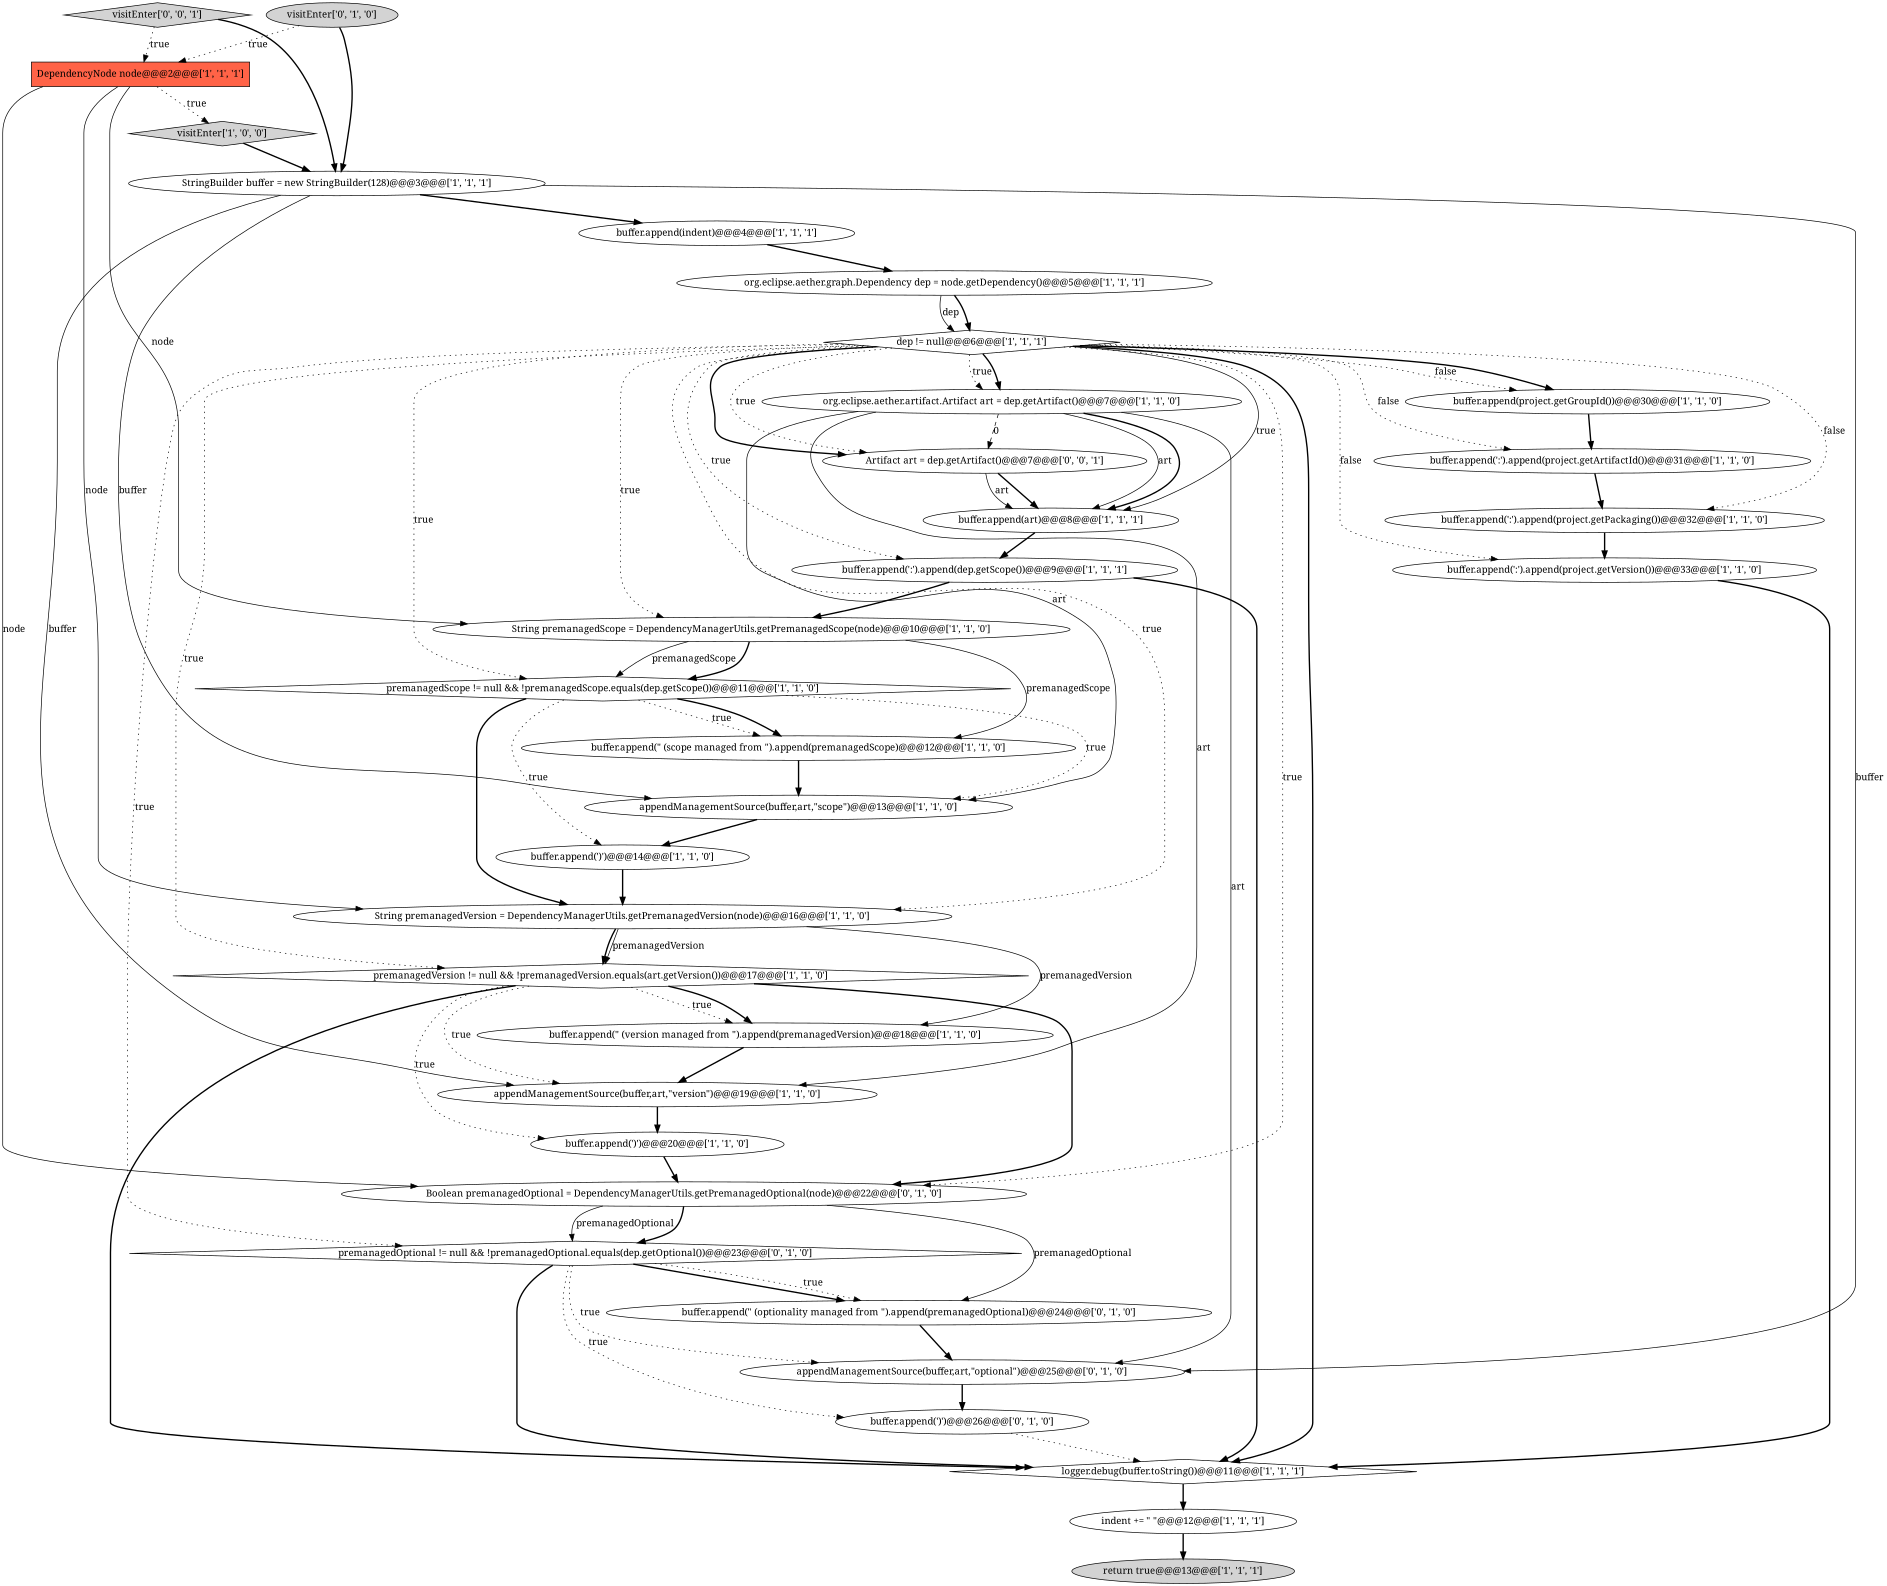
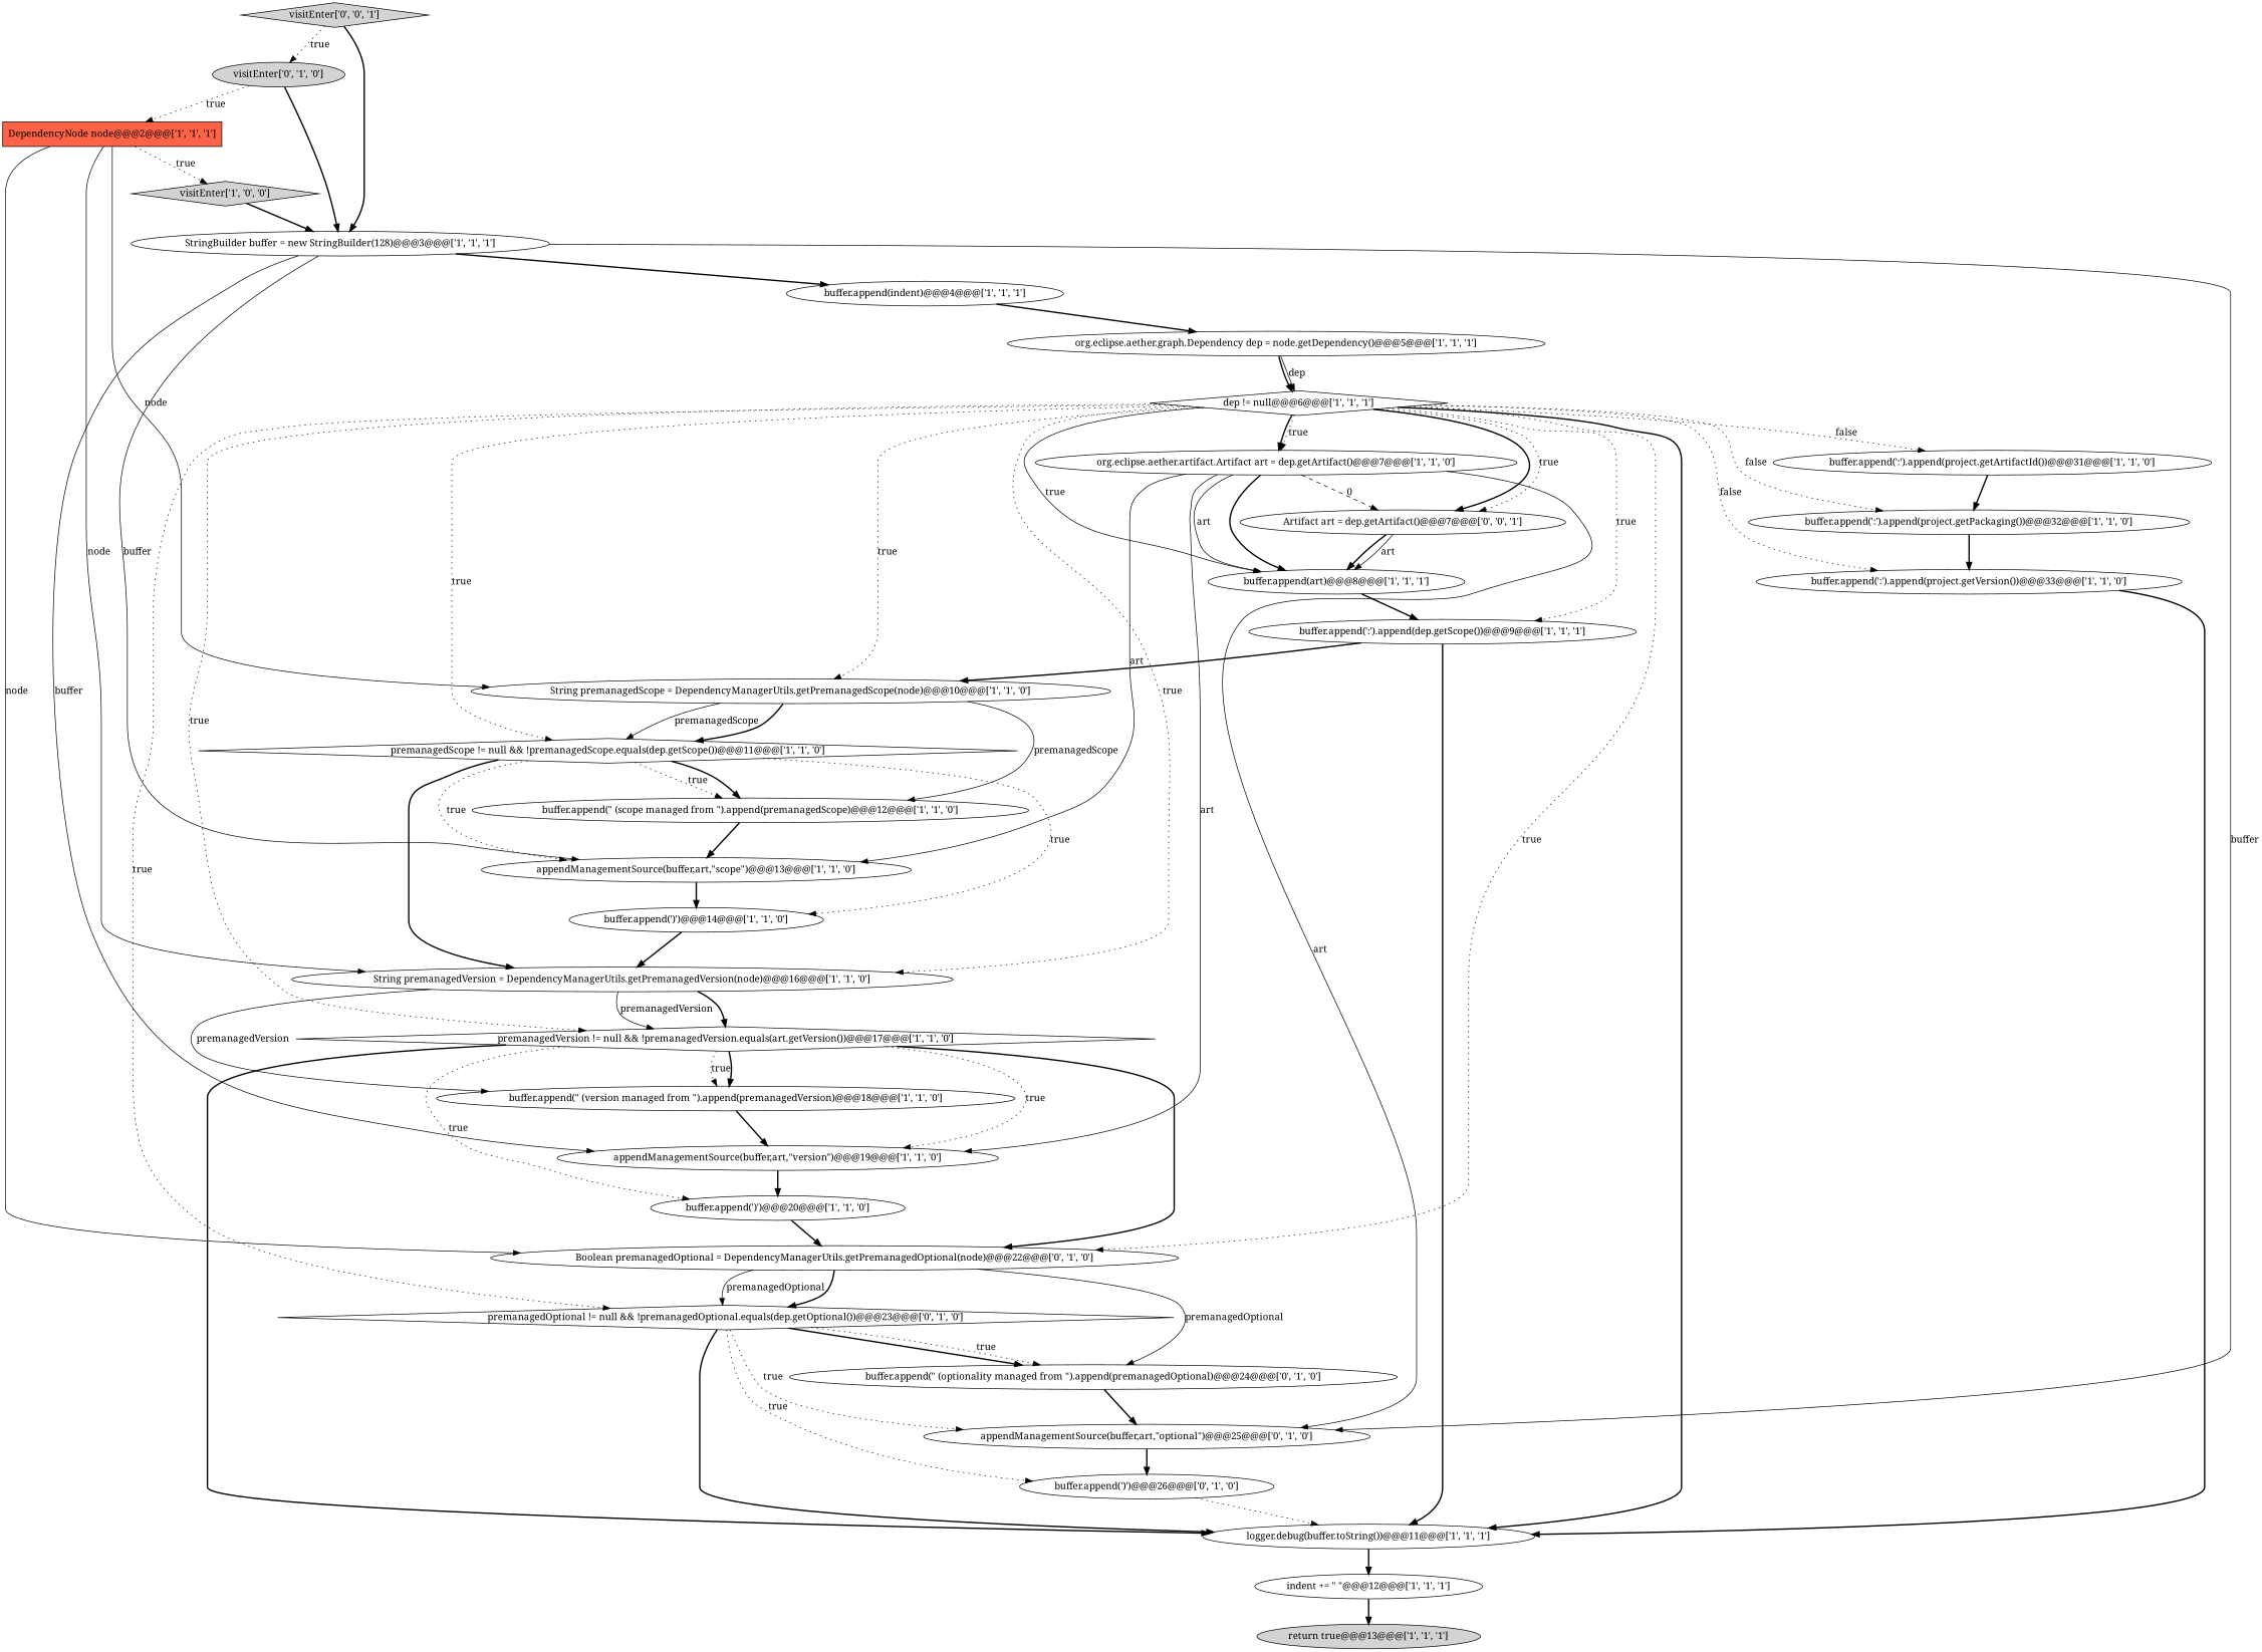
  digraph {
    fontname="Noto Serif"
    node [fillcolor=white fontname="Noto Serif" shape=ellipse style=filled]
    edge [fontname="Noto Serif" style=bold]
    n1 [fillcolor=lightgray label="visitEnter['0', '0', '1']" shape=diamond]
    n2 [label="StringBuilder buffer = new StringBuilder(128)@@@3@@@['1', '1', '1']"]
    n3 [fillcolor=tomato label="DependencyNode node@@@2@@@['1', '1', '1']" shape=box]
    n4 [label="appendManagementSource(buffer,art,\"optional\")@@@25@@@['0', '1', '0']"]
    n5 [label="appendManagementSource(buffer,art,\"scope\")@@@13@@@['1', '1', '0']"]
    n6 [label="buffer.append(indent)@@@4@@@['1', '1', '1']"]
    n7 [label="appendManagementSource(buffer,art,\"version\")@@@19@@@['1', '1', '0']"]
    n8 [label="String premanagedScope = DependencyManagerUtils.getPremanagedScope(node)@@@10@@@['1', '1', '0']"]
    n9 [label="Boolean premanagedOptional = DependencyManagerUtils.getPremanagedOptional(node)@@@22@@@['0', '1', '0']"]
    n10 [label="String premanagedVersion = DependencyManagerUtils.getPremanagedVersion(node)@@@16@@@['1', '1', '0']"]
    n11 [fillcolor=lightgray label="visitEnter['1', '0', '0']" shape=diamond]
    n12 [label="premanagedOptional != null && !premanagedOptional.equals(dep.getOptional())@@@23@@@['0', '1', '0']" shape=diamond]
-   n13 [label="logger.debug(buffer.toString())@@@11@@@['1', '1', '1']" shape=diamond]
+   n13 [label="logger.debug(buffer.toString())@@@11@@@['1', '1', '1']"]
    n14 [label="buffer.append(\" (optionality managed from \").append(premanagedOptional)@@@24@@@['0', '1', '0']"]
    n15 [label="buffer.append(')')@@@26@@@['0', '1', '0']"]
    n16 [label="indent += \" \"@@@12@@@['1', '1', '1']"]
    n17 [label="buffer.append(art)@@@8@@@['1', '1', '1']"]
    n18 [label="buffer.append(':').append(dep.getScope())@@@9@@@['1', '1', '1']"]
    n19 [label="dep != null@@@6@@@['1', '1', '1']" shape=diamond]
    n20 [label="premanagedScope != null && !premanagedScope.equals(dep.getScope())@@@11@@@['1', '1', '0']" shape=diamond]
    n21 [label="Artifact art = dep.getArtifact()@@@7@@@['0', '0', '1']"]
-   n22 [label="buffer.append(project.getGroupId())@@@30@@@['1', '1', '0']"]
    n23 [label="org.eclipse.aether.artifact.Artifact art = dep.getArtifact()@@@7@@@['1', '1', '0']"]
    n24 [label="buffer.append(':').append(project.getVersion())@@@33@@@['1', '1', '0']"]
    n25 [label="premanagedVersion != null && !premanagedVersion.equals(art.getVersion())@@@17@@@['1', '1', '0']" shape=diamond]
    n26 [label="buffer.append(':').append(project.getPackaging())@@@32@@@['1', '1', '0']"]
    n27 [label="buffer.append(':').append(project.getArtifactId())@@@31@@@['1', '1', '0']"]
    n28 [label="buffer.append(')')@@@14@@@['1', '1', '0']"]
    n29 [label="buffer.append(\" (scope managed from \").append(premanagedScope)@@@12@@@['1', '1', '0']"]
    n30 [label="buffer.append(')')@@@20@@@['1', '1', '0']"]
    n31 [label="buffer.append(\" (version managed from \").append(premanagedVersion)@@@18@@@['1', '1', '0']"]
    n32 [fillcolor=lightgray label="return true@@@13@@@['1', '1', '1']"]
    n33 [label="org.eclipse.aether.graph.Dependency dep = node.getDependency()@@@5@@@['1', '1', '1']"]
    n34 [fillcolor=lightgray label="visitEnter['0', '1', '0']"]
    n1 -> n2
-   n1 -> n3 [label=true style=dotted]
+   n1 -> n34 [label=true style=dotted]
    n2 -> n4 [label=buffer style=solid]
    n2 -> n5 [label=buffer style=solid]
    n2 -> n6
    n2 -> n7 [label=buffer style=solid]
    n3 -> n8 [label="node" style=solid]
    n3 -> n9 [label="node" style=solid]
    n3 -> n10 [label="node" style=solid]
    n3 -> n11 [label=true style=dotted]
    n4 -> n15
    n5 -> n28
    n6 -> n33
    n7 -> n30
    n8 -> n20 [label=premanagedScope style=solid]
    n8 -> n20
    n8 -> n29 [label=premanagedScope style=solid]
    n9 -> n12 [label=premanagedOptional style=solid]
    n9 -> n12
    n9 -> n14 [label=premanagedOptional style=solid]
    n10 -> n25
    n10 -> n25 [label=premanagedVersion style=solid]
    n10 -> n31 [label=premanagedVersion style=solid]
    n11 -> n2
    n12 -> n4 [label=true style=dotted]
    n12 -> n13
    n12 -> n14
    n12 -> n14 [label=true style=dotted]
    n12 -> n15 [label=true style=dotted]
    n13 -> n16
    n14 -> n4
    n15 -> n13 [style=dotted]
    n16 -> n32
    n17 -> n18
    n18 -> n8
    n18 -> n13
    n19 -> n8 [label=true style=dotted]
    n19 -> n9 [label=true style=dotted]
    n19 -> n10 [label=true style=dotted]
    n19 -> n12 [label=true style=dotted]
    n19 -> n13
    n19 -> n17 [label=true style=solid]
    n19 -> n18 [label=true style=dotted]
    n19 -> n20 [label=true style=dotted]
    n19 -> n21
    n19 -> n21 [label=true style=dotted]
-   n19 -> n22
-   n19 -> n22 [label=false style=dotted]
    n19 -> n23 [label=true style=dotted]
    n19 -> n23
    n19 -> n24 [label=false style=dotted]
    n19 -> n25 [label=true style=dotted]
    n19 -> n26 [label=false style=dotted]
    n19 -> n27 [label=false style=dotted]
    n20 -> n5 [label=true style=dotted]
    n20 -> n10
    n20 -> n28 [label=true style=dotted]
    n20 -> n29 [label=true style=dotted]
    n20 -> n29
    n21 -> n17
    n21 -> n17 [label=art style=solid]
-   n22 -> n27
    n23 -> n4 [label=art style=solid]
    n23 -> n5 [label=art style=solid]
    n23 -> n7 [label=art style=solid]
    n23 -> n17 [label=art style=solid]
    n23 -> n17
    n23 -> n21 [label=0 style=dashed]
    n24 -> n13
    n25 -> n7 [label=true style=dotted]
    n25 -> n9
    n25 -> n13
    n25 -> n30 [label=true style=dotted]
    n25 -> n31 [label=true style=dotted]
    n25 -> n31
    n26 -> n24
    n27 -> n26
    n28 -> n10
    n29 -> n5
    n30 -> n9
    n31 -> n7
    n33 -> n19
    n33 -> n19 [label=dep style=solid]
    n34 -> n2
    n34 -> n3 [label=true style=dotted]
  }
